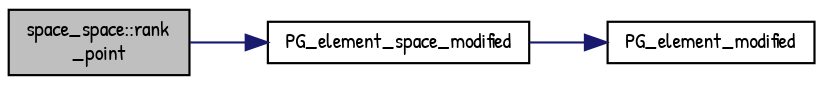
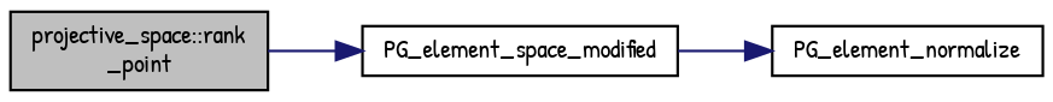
  digraph {
    fontname="Patrick Hand"
    rankdir=LR
    node [color=black fillcolor=white fontname="Patrick Hand" fontsize=10 shape=record style=filled]
    edge [color=midnightblue fontname="Patrick Hand" fontsize=10 labelfontname=Helvetica labelfontsize=10 style=solid]
-   n1 [fillcolor=grey75 fontcolor=black height=0.2 label="space_space::rank\l_point" width=0.4]
+   n1 [fillcolor=grey75 fontcolor=black height=0.2 label="projective_space::rank\l_point" width=0.4]
    n2 [height=0.2 label=PG_element_space_modified width=0.4]
-   n3 [height=0.2 label=PG_element_modified width=0.4]
+   n3 [height=0.2 label=PG_element_normalize width=0.4]
    n1 -> n2
    n2 -> n3
  }
